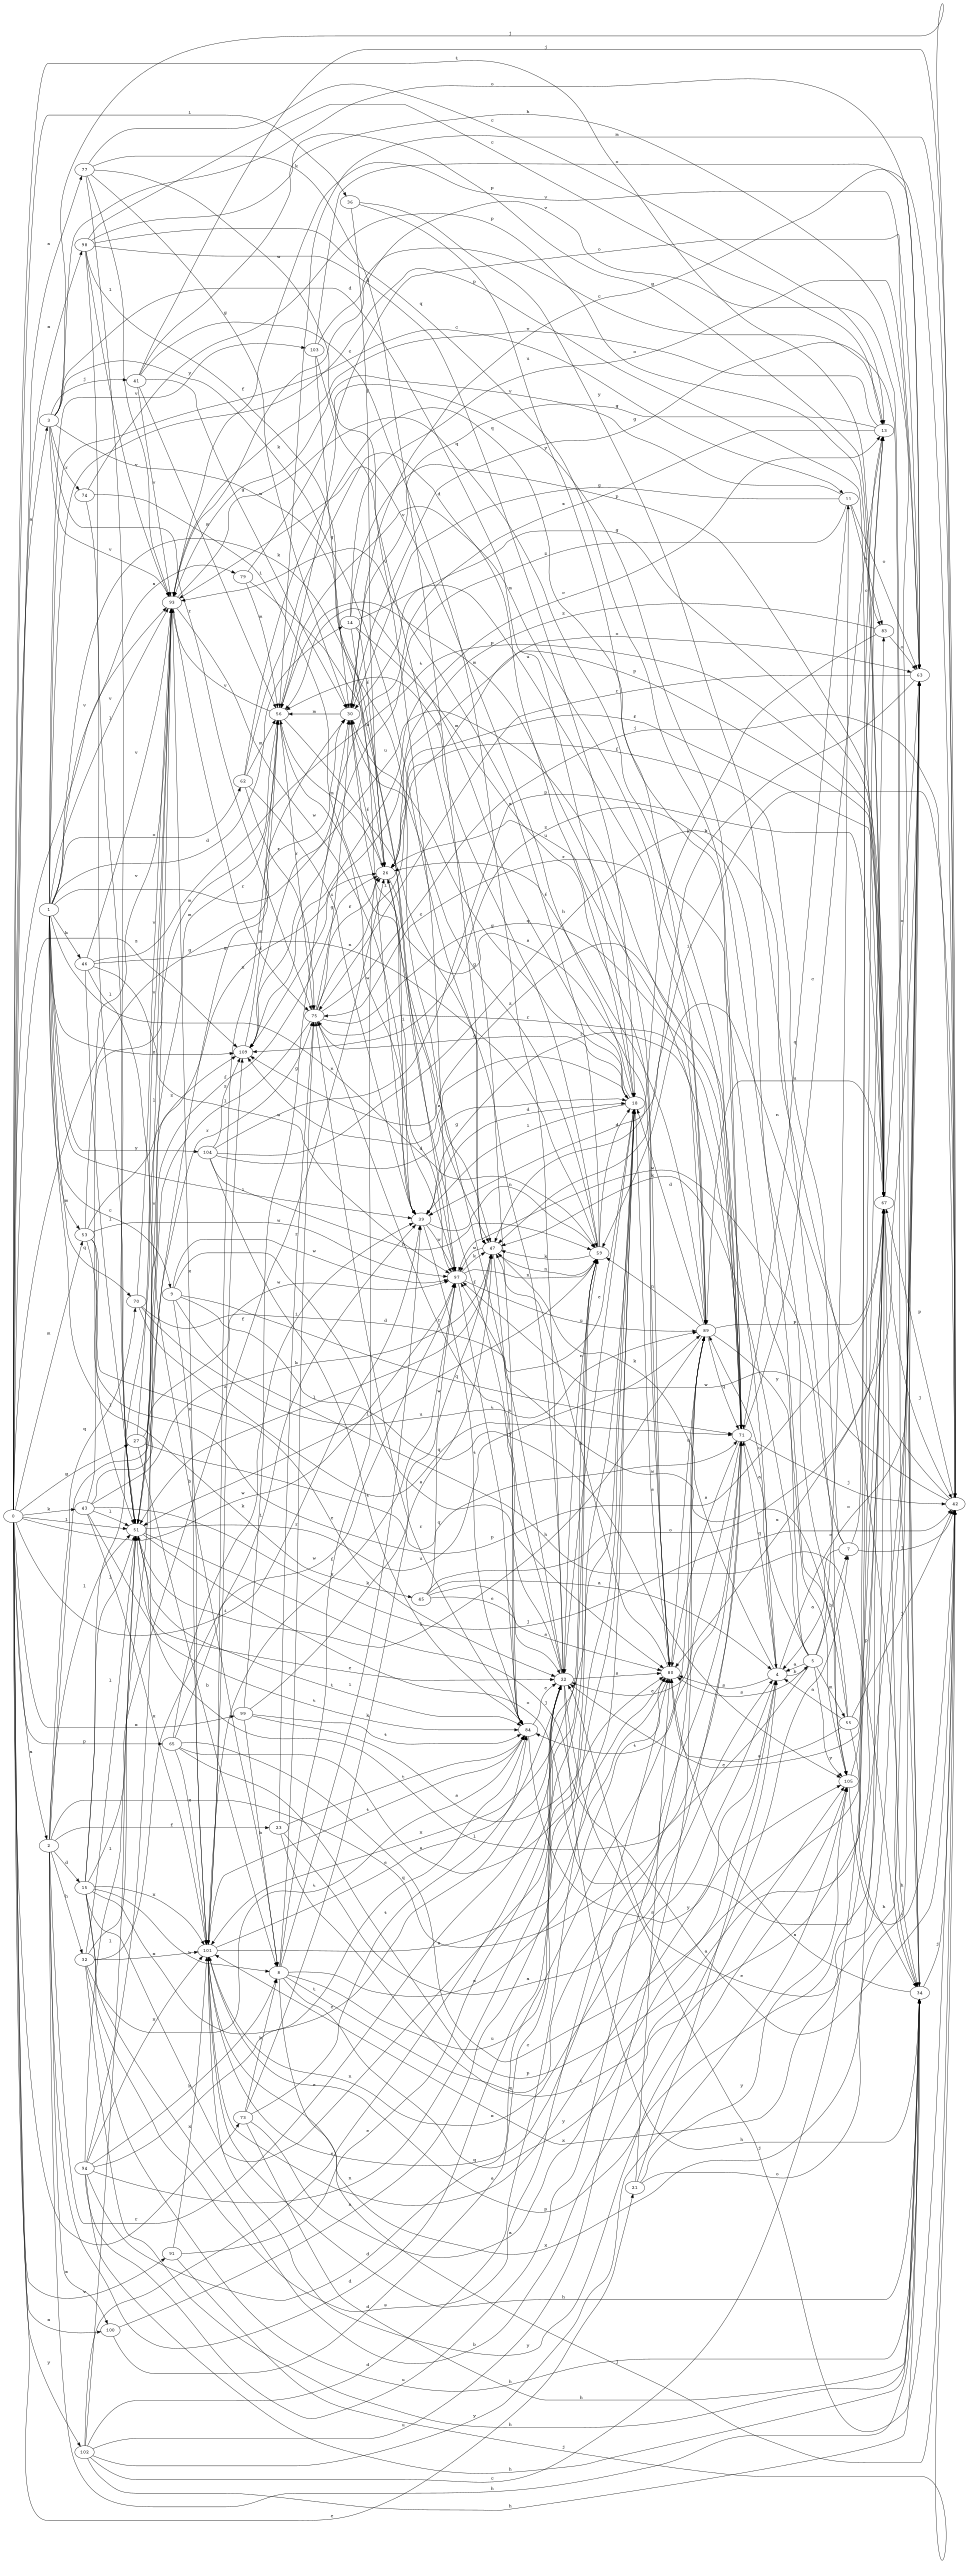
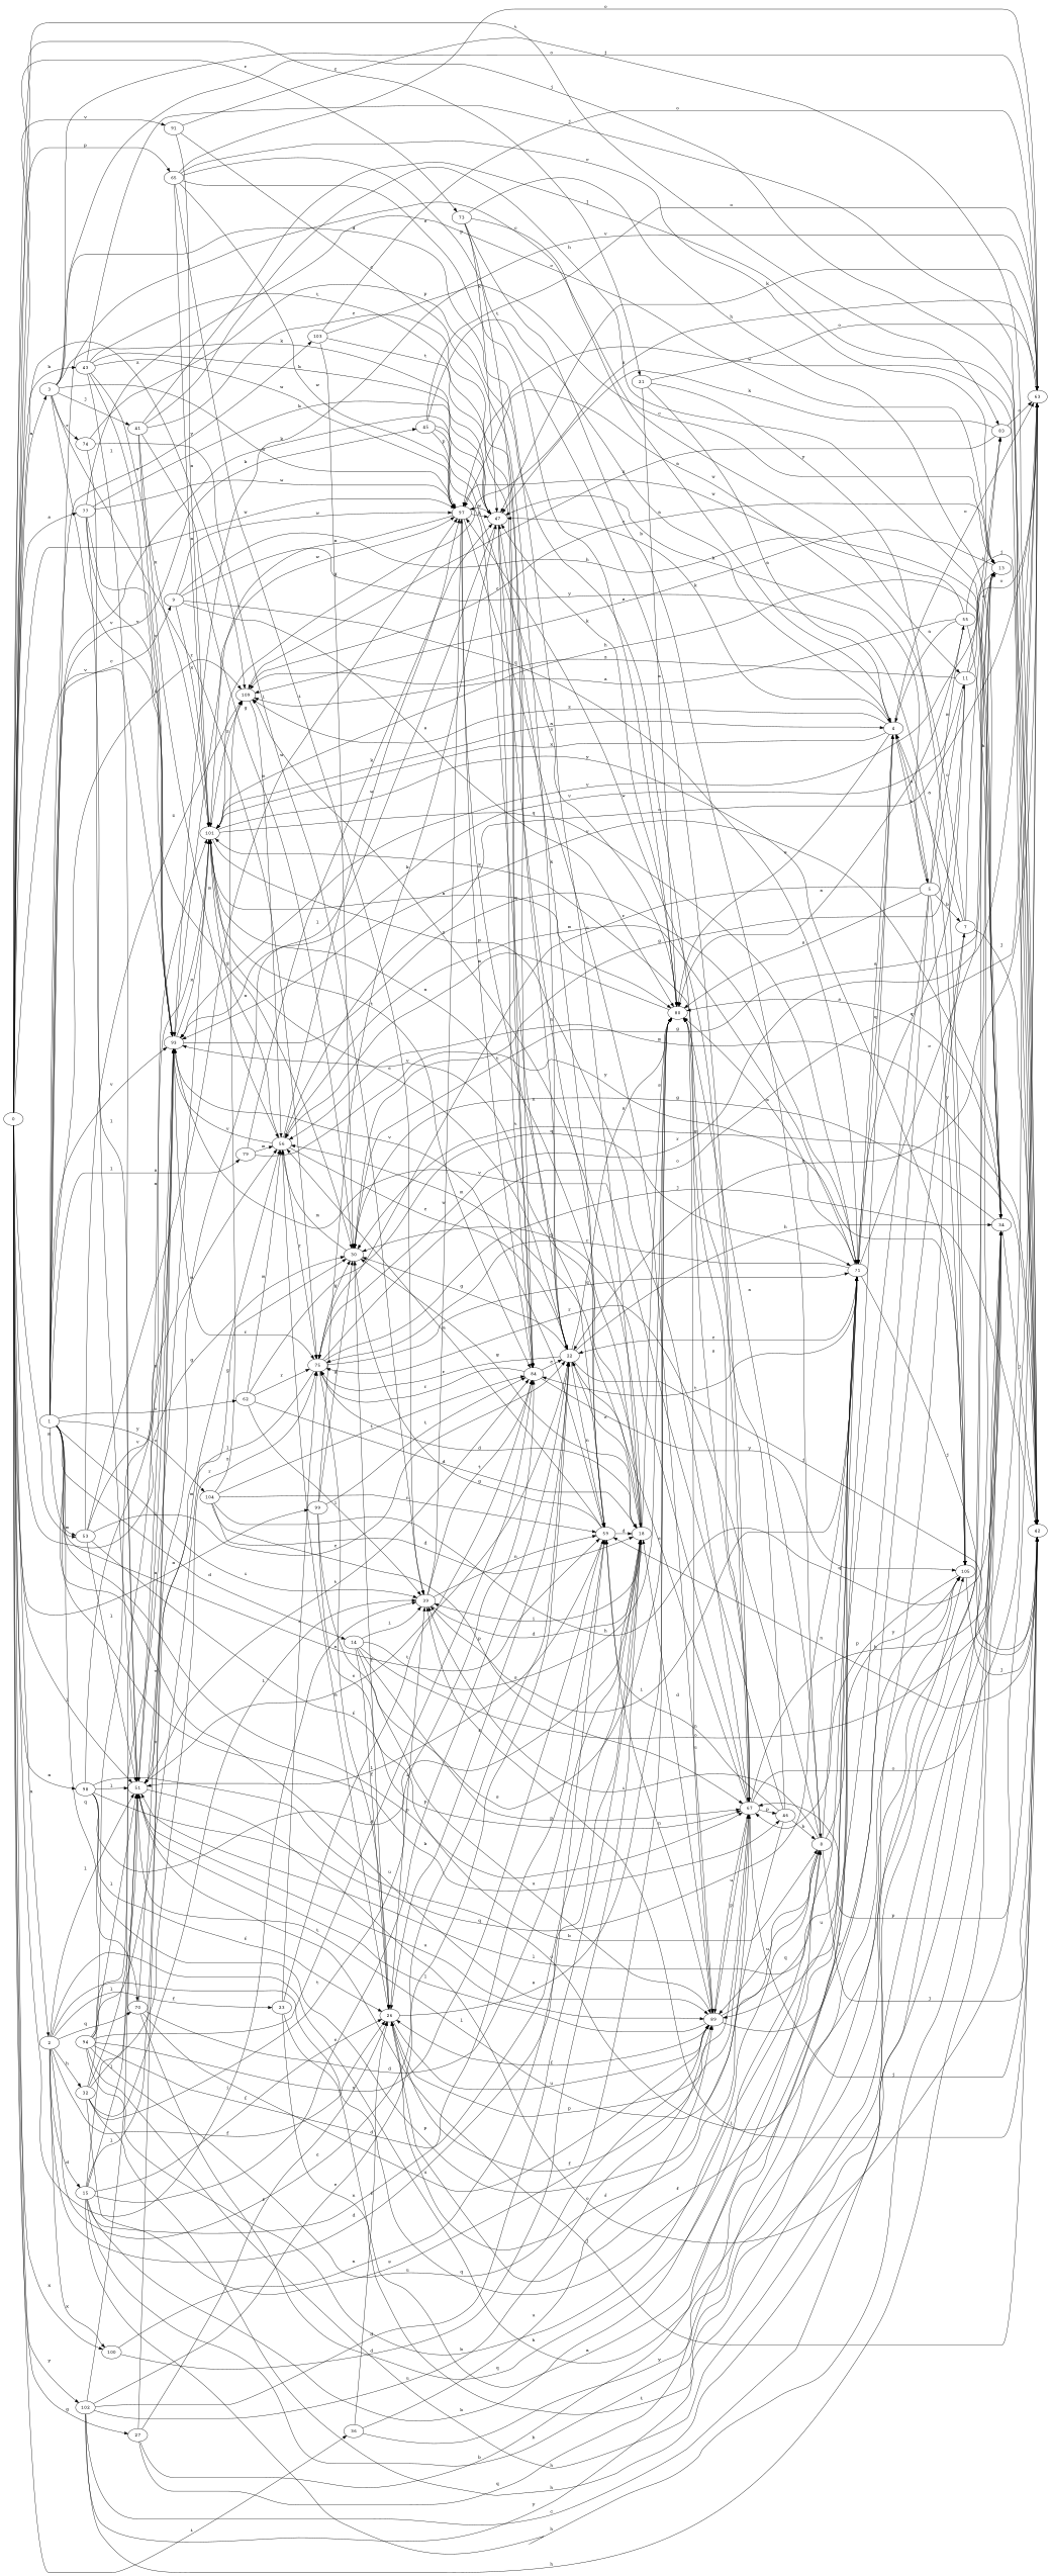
  strict digraph {
    fontname="Courier Prime"
    rankdir=LR
    node [fontname="Courier Prime"]
    edge [fontname="Courier Prime"]
    0
    2
    3
    21
    27
    30
    36
    39
    43
    51
    53
    65
    73
    77
    83
    91
    93
    97
    98
    99
    100
    102
    109
    70
    15
    18
    22
    23
    26
    32
    34
    71
    47
    41
    42
    63
    74
    75
    4
    80
    105
    8
    56
    89
    59
    84
    101
    67
    13
    94
    1
    9
    11
    14
    45
    46
    62
    79
    103
    104
    7
    5
    55
    0 -> 2 [label=a]
    0 -> 3 [label=a]
    0 -> 21 [label=e]
    0 -> 27 [label=g]
    0 -> 30 [label=g]
    0 -> 36 [label=i]
    0 -> 39 [label=i]
    0 -> 43 [label=k]
    0 -> 51 [label=l]
    0 -> 53 [label=m]
    0 -> 65 [label=p]
    0 -> 73 [label=r]
    0 -> 77 [label=s]
    0 -> 83 [label=t]
    0 -> 91 [label=v]
    0 -> 93 [label=v]
    0 -> 97 [label=w]
    0 -> 98 [label=x]
    0 -> 99 [label=x]
    0 -> 100 [label=x]
    0 -> 102 [label=y]
    0 -> 109 [label=z]
    2 -> 51 [label=l]
    2 -> 100 [label=x]
    2 -> 70 [label=q]
    2 -> 15 [label=d]
    2 -> 18 [label=d]
    2 -> 22 [label=e]
    2 -> 23 [label=f]
    2 -> 26 [label=f]
    2 -> 32 [label=h]
    2 -> 34 [label=h]
    2 -> 71 [label=q]
    3 -> 93 [label=v]
    3 -> 97 [label=w]
    3 -> 18 [label=d]
    3 -> 47 [label=k]
    3 -> 41 [label=j]
    3 -> 42 [label=j]
    3 -> 63 [label=o]
    3 -> 74 [label=r]
    3 -> 75 [label=r]
    21 -> 63 [label=o]
    21 -> 4 [label=a]
    21 -> 80 [label=s]
    21 -> 105 [label=y]
    27 -> 93 [label=v]
    27 -> 26 [label=f]
    27 -> 71 [label=q]
    27 -> 8 [label=b]
    30 -> 26 [label=f]
    30 -> 56 [label=m]
    36 -> 26 [label=f]
    36 -> 105 [label=y]
    36 -> 89 [label=u]
    39 -> 97 [label=w]
    39 -> 18 [label=d]
    39 -> 59 [label=n]
    39 -> 84 [label=t]
    43 -> 51 [label=l]
    43 -> 93 [label=v]
    43 -> 97 [label=w]
    43 -> 47 [label=k]
    43 -> 42 [label=j]
    43 -> 84 [label=t]
    43 -> 101 [label=x]
    51 -> 93 [label=v]
    51 -> 22 [label=e]
    51 -> 42 [label=j]
    51 -> 63 [label=o]
    51 -> 89 [label=u]
    51 -> 84 [label=t]
    53 -> 51 [label=l]
    53 -> 97 [label=w]
    53 -> 109 [label=z]
    53 -> 22 [label=e]
    53 -> 56 [label=m]
    53 -> 67 [label=p]
    65 -> 39 [label=i]
    65 -> 97 [label=w]
+   65 -> 63 [label=o]
    65 -> 80 [label=s]
    65 -> 101 [label=x]
    65 -> 67 [label=p]
    65 -> 13 [label=c]
    73 -> 34 [label=h]
    73 -> 47 [label=k]
    73 -> 4 [label=a]
    73 -> 8 [label=b]
    73 -> 84 [label=t]
    77 -> 30 [label=g]
    77 -> 51 [label=l]
    77 -> 93 [label=v]
    77 -> 97 [label=w]
    77 -> 47 [label=k]
    77 -> 13 [label=c]
    83 -> 109 [label=z]
    83 -> 47 [label=k]
    83 -> 63 [label=o]
    91 -> 22 [label=e]
    91 -> 42 [label=j]
    91 -> 101 [label=x]
    93 -> 51 [label=l]
    93 -> 97 [label=w]
    93 -> 71 [label=q]
    93 -> 75 [label=r]
    93 -> 101 [label=x]
    97 -> 47 [label=k]
    97 -> 89 [label=u]
    97 -> 59 [label=n]
    97 -> 84 [label=t]
    97 -> 101 [label=x]
    98 -> 51 [label=l]
    98 -> 93 [label=v]
    98 -> 18 [label=d]
    98 -> 26 [label=f]
    98 -> 71 [label=q]
    98 -> 67 [label=p]
    98 -> 13 [label=c]
    99 -> 30 [label=g]
    99 -> 47 [label=k]
    99 -> 80 [label=s]
    99 -> 8 [label=b]
    99 -> 84 [label=t]
    100 -> 18 [label=d]
    100 -> 59 [label=n]
    102 -> 51 [label=l]
    102 -> 18 [label=d]
    102 -> 22 [label=e]
    102 -> 34 [label=h]
    102 -> 105 [label=y]
    102 -> 89 [label=u]
    102 -> 13 [label=c]
    109 -> 56 [label=m]
    109 -> 13 [label=c]
    70 -> 93 [label=v]
    70 -> 18 [label=d]
    70 -> 71 [label=q]
    70 -> 89 [label=u]
    15 -> 51 [label=l]
    15 -> 22 [label=e]
    15 -> 26 [label=f]
    15 -> 34 [label=h]
    15 -> 8 [label=b]
    15 -> 56 [label=m]
    15 -> 59 [label=n]
    15 -> 101 [label=x]
    15 -> 7 [label=b]
    18 -> 30 [label=g]
    18 -> 39 [label=i]
    18 -> 93 [label=v]
    18 -> 109 [label=z]
    18 -> 22 [label=e]
    18 -> 80 [label=s]
    18 -> 56 [label=m]
    18 -> 101 [label=x]
    22 -> 30 [label=g]
    22 -> 26 [label=f]
    22 -> 34 [label=h]
    22 -> 42 [label=j]
    22 -> 75 [label=r]
    22 -> 80 [label=s]
    22 -> 59 [label=n]
    23 -> 83 [label=t]
    23 -> 75 [label=r]
    23 -> 4 [label=a]
    23 -> 84 [label=t]
    26 -> 39 [label=i]
    26 -> 80 [label=s]
    26 -> 56 [label=m]
    26 -> 89 [label=u]
    26 -> 67 [label=p]
    32 -> 39 [label=i]
    32 -> 51 [label=l]
    32 -> 34 [label=h]
    32 -> 75 [label=r]
    32 -> 80 [label=s]
    32 -> 84 [label=t]
    32 -> 101 [label=x]
    34 -> 30 [label=g]
    34 -> 93 [label=v]
    34 -> 42 [label=j]
    34 -> 80 [label=s]
    71 -> 39 [label=i]
    71 -> 22 [label=e]
    71 -> 42 [label=j]
    71 -> 75 [label=r]
    71 -> 4 [label=a]
    71 -> 80 [label=s]
    71 -> 56 [label=m]
    71 -> 84 [label=t]
    71 -> 13 [label=c]
    47 -> 51 [label=l]
    47 -> 97 [label=w]
    47 -> 59 [label=n]
    47 -> 84 [label=t]
    41 -> 30 [label=g]
    41 -> 93 [label=v]
    41 -> 22 [label=e]
    41 -> 34 [label=h]
    41 -> 42 [label=j]
    41 -> 56 [label=m]
    42 -> 30 [label=g]
    42 -> 39 [label=i]
    42 -> 97 [label=w]
    42 -> 56 [label=m]
    42 -> 59 [label=n]
    42 -> 67 [label=p]
    63 -> 93 [label=v]
    63 -> 22 [label=e]
    63 -> 47 [label=k]
    63 -> 75 [label=r]
    63 -> 101 [label=x]
    74 -> 39 [label=i]
    74 -> 51 [label=l]
    74 -> 67 [label=p]
    75 -> 30 [label=g]
    75 -> 51 [label=l]
    75 -> 18 [label=d]
    75 -> 26 [label=f]
    75 -> 71 [label=q]
    75 -> 42 [label=j]
    75 -> 63 [label=o]
    4 -> 109 [label=z]
    4 -> 71 [label=q]
    4 -> 47 [label=k]
    4 -> 63 [label=o]
    4 -> 80 [label=s]
    4 -> 101 [label=x]
    4 -> 5 [label=b]
    80 -> 47 [label=k]
    80 -> 56 [label=m]
    80 -> 89 [label=u]
    105 -> 42 [label=j]
    105 -> 67 [label=p]
    8 -> 39 [label=i]
    8 -> 26 [label=f]
    8 -> 71 [label=q]
    8 -> 42 [label=j]
    8 -> 75 [label=r]
    8 -> 80 [label=s]
    8 -> 105 [label=y]
    8 -> 89 [label=u]
    56 -> 93 [label=v]
    56 -> 97 [label=w]
    56 -> 22 [label=e]
    56 -> 63 [label=o]
    56 -> 75 [label=r]
    56 -> 101 [label=x]
    89 -> 51 [label=l]
    89 -> 18 [label=d]
    89 -> 26 [label=f]
    89 -> 71 [label=q]
    89 -> 105 [label=y]
    89 -> 59 [label=n]
    89 -> 67 [label=p]
    59 -> 30 [label=g]
    59 -> 51 [label=l]
    59 -> 93 [label=v]
    59 -> 18 [label=d]
    59 -> 47 [label=k]
    59 -> 56 [label=m]
    84 -> 22 [label=e]
    84 -> 75 [label=r]
    84 -> 105 [label=y]
    101 -> 109 [label=z]
    101 -> 22 [label=e]
    101 -> 34 [label=h]
    101 -> 71 [label=q]
    101 -> 4 [label=a]
    101 -> 80 [label=s]
    101 -> 105 [label=y]
    101 -> 84 [label=t]
    101 -> 67 [label=p]
    67 -> 30 [label=g]
    67 -> 22 [label=e]
    67 -> 26 [label=f]
    67 -> 34 [label=h]
    67 -> 42 [label=j]
    67 -> 63 [label=o]
    67 -> 80 [label=s]
    67 -> 89 [label=u]
    67 -> 101 [label=x]
    13 -> 30 [label=g]
    13 -> 93 [label=v]
    13 -> 109 [label=z]
    94 -> 30 [label=g]
    94 -> 51 [label=l]
    94 -> 18 [label=d]
    94 -> 34 [label=h]
    94 -> 8 [label=b]
    94 -> 89 [label=u]
    94 -> 59 [label=n]
    94 -> 84 [label=t]
    94 -> 101 [label=x]
    1 -> 39 [label=i]
    1 -> 53 [label=m]
    1 -> 93 [label=v]
    1 -> 109 [label=z]
    1 -> 70 [label=q]
    1 -> 47 [label=k]
    1 -> 89 [label=u]
    1 -> 59 [label=n]
    1 -> 67 [label=p]
    1 -> 9 [label=c]
    1 -> 11 [label=c]
    1 -> 14 [label=d]
    1 -> 45 [label=k]
    1 -> 46 [label=k]
    1 -> 62 [label=o]
    1 -> 79 [label=s]
    1 -> 103 [label=y]
    1 -> 104 [label=y]
    9 -> 97 [label=w]
    9 -> 34 [label=h]
    9 -> 71 [label=q]
    9 -> 80 [label=s]
    9 -> 105 [label=y]
    9 -> 101 [label=x]
    11 -> 30 [label=g]
    11 -> 83 [label=t]
    11 -> 93 [label=v]
    11 -> 109 [label=z]
    11 -> 71 [label=q]
    11 -> 63 [label=o]
    14 -> 39 [label=i]
    14 -> 26 [label=f]
    14 -> 63 [label=o]
    14 -> 80 [label=s]
    14 -> 89 [label=u]
    14 -> 67 [label=p]
-   45 -> 97 [label=w]
+   45 -> 97 [label=p]
    45 -> 22 [label=e]
    45 -> 63 [label=o]
    45 -> 4 [label=a]
    45 -> 80 [label=s]
    46 -> 51 [label=l]
    46 -> 93 [label=v]
    46 -> 97 [label=w]
    46 -> 8 [label=b]
    46 -> 59 [label=n]
-   46 -> 67 [label=p]
+   67 -> 46 [label=p]
    62 -> 39 [label=i]
    62 -> 18 [label=d]
    62 -> 71 [label=q]
    62 -> 75 [label=r]
    62 -> 56 [label=m]
    79 -> 47 [label=k]
    79 -> 105 [label=y]
    79 -> 56 [label=m]
    103 -> 30 [label=g]
    103 -> 63 [label=o]
    103 -> 84 [label=t]
    103 -> 13 [label=c]
    104 -> 109 [label=z]
    104 -> 18 [label=d]
    104 -> 34 [label=h]
    104 -> 59 [label=n]
    104 -> 84 [label=t]
    104 -> 67 [label=p]
    7 -> 97 [label=w]
    7 -> 26 [label=f]
    7 -> 42 [label=j]
    7 -> 4 [label=a]
    7 -> 13 [label=c]
    5 -> 51 [label=l]
    5 -> 47 [label=k]
    5 -> 75 [label=r]
    5 -> 4 [label=a]
    5 -> 80 [label=s]
    5 -> 105 [label=y]
    5 -> 89 [label=u]
    5 -> 11 [label=c]
    5 -> 7 [label=b]
    5 -> 55 [label=m]
    55 -> 97 [label=w]
    55 -> 109 [label=z]
    55 -> 34 [label=h]
    55 -> 42 [label=j]
    55 -> 4 [label=a]
    55 -> 80 [label=s]
  }
